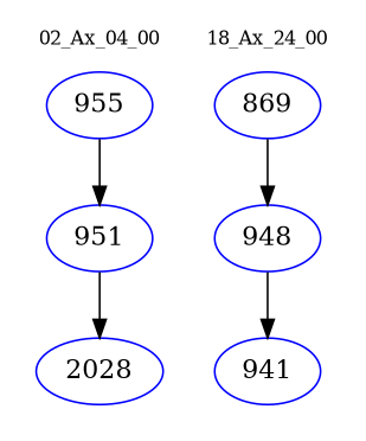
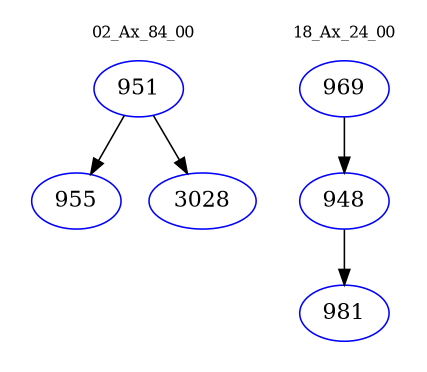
  digraph {
    fontname="DejaVu Serif"
    node [color=blue fontname="DejaVu Serif"]
    edge [color=black fontname="DejaVu Serif"]
    n1 [label=955]
    n2 [label=951]
-   n3 [label=2028]
-   n4 [label=869]
+   n3 [label=3028]
+   n4 [label=969]
    n5 [label=948]
-   n6 [label=941]
+   n6 [label=981]
    subgraph cluster_1 {
      color=white
      fontsize=10
-     label="02_Ax_04_00"
+     label="02_Ax_84_00"
      n1
      n2
      n3
    }
    subgraph cluster_2 {
      color=white
      fontsize=10
      label="18_Ax_24_00"
      n4
      n5
      n6
    }
-   n1 -> n2
+   n2 -> n1
    n2 -> n3
    n4 -> n5
    n5 -> n6
  }
